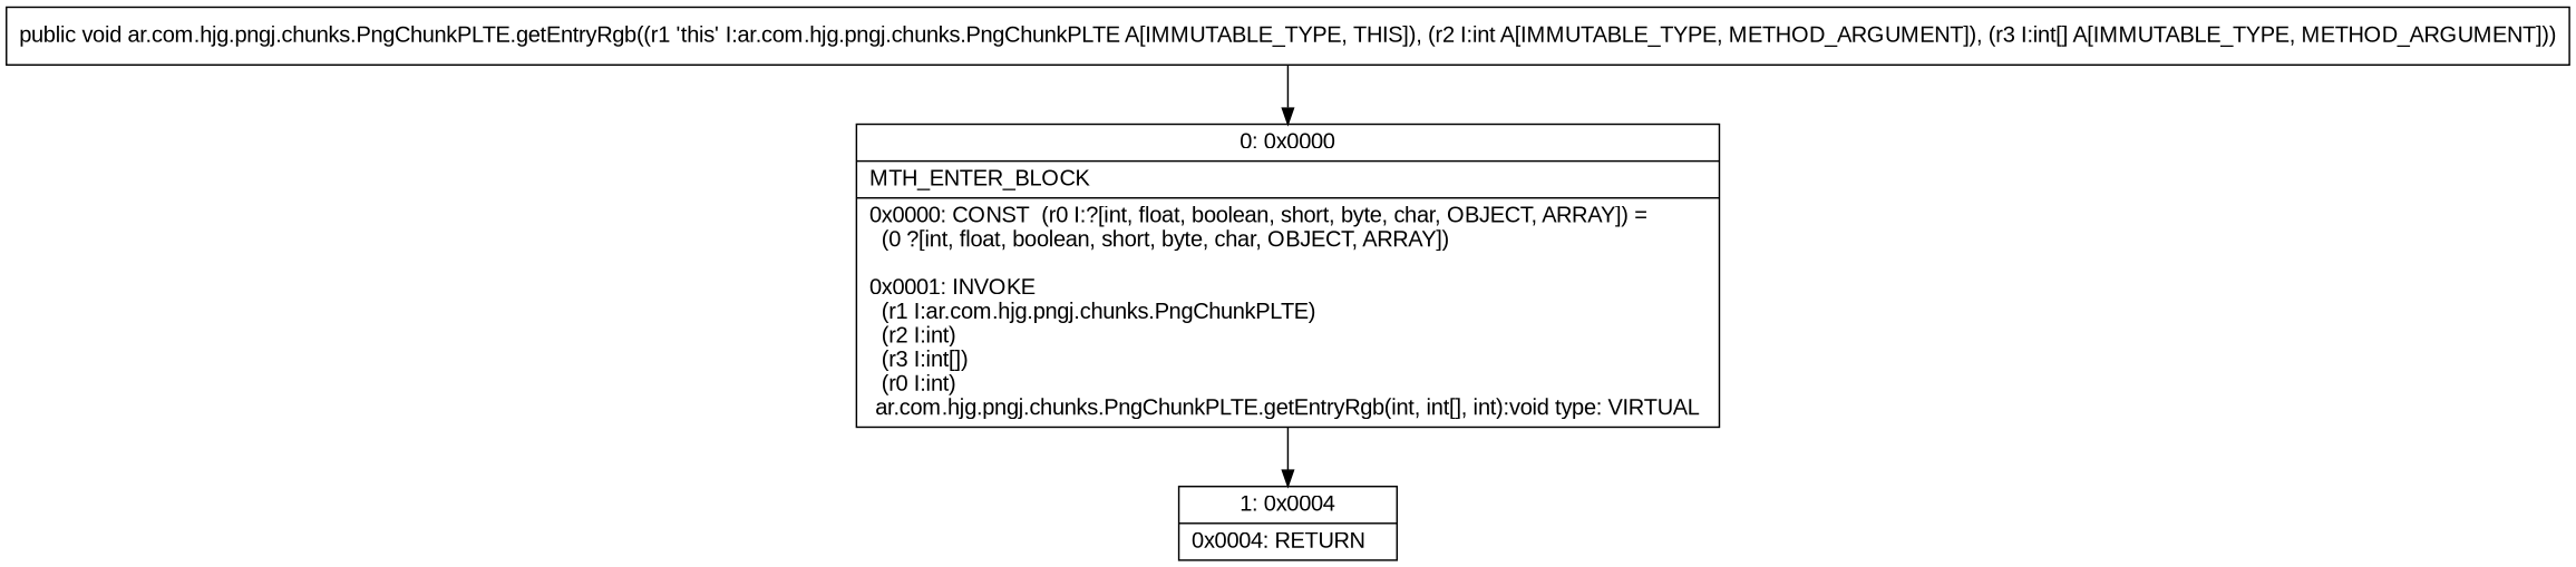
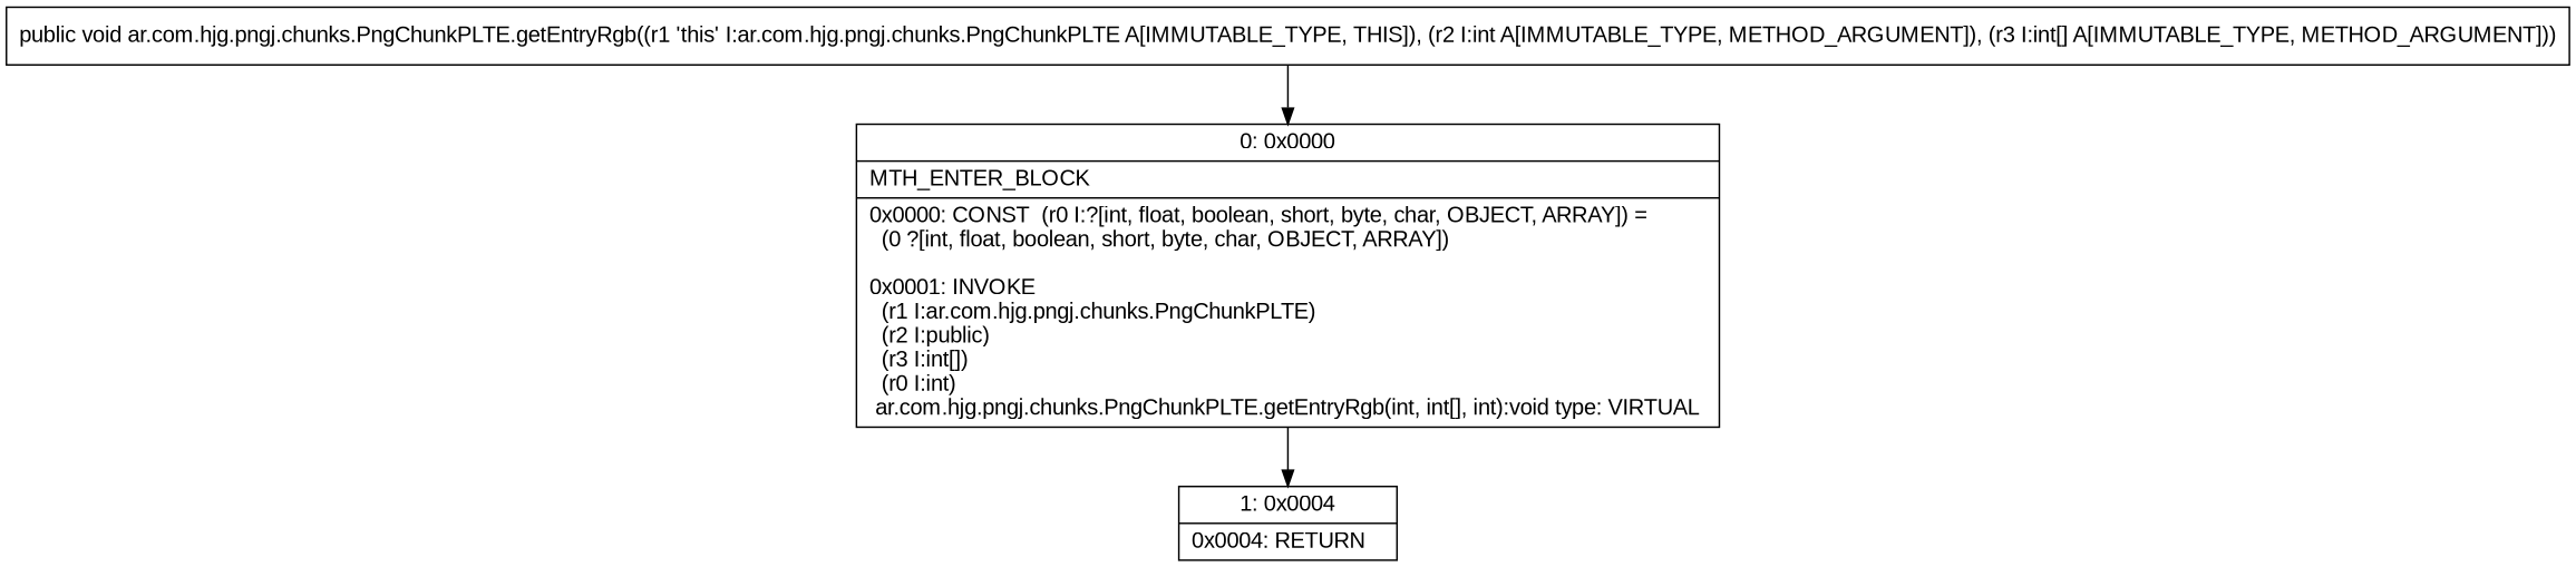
  digraph {
    fontname="Liberation Sans"
    node [shape=record fontname="Liberation Sans"]
    edge [fontname="Liberation Sans"]
-   n1 [label="{0\:\ 0x0000|MTH_ENTER_BLOCK\l|0x0000: CONST  (r0 I:?[int, float, boolean, short, byte, char, OBJECT, ARRAY]) = \l  (0 ?[int, float, boolean, short, byte, char, OBJECT, ARRAY])\l \l0x0001: INVOKE  \l  (r1 I:ar.com.hjg.pngj.chunks.PngChunkPLTE)\l  (r2 I:int)\l  (r3 I:int[])\l  (r0 I:int)\l ar.com.hjg.pngj.chunks.PngChunkPLTE.getEntryRgb(int, int[], int):void type: VIRTUAL \l}"]
+   n1 [label="{0\:\ 0x0000|MTH_ENTER_BLOCK\l|0x0000: CONST  (r0 I:?[int, float, boolean, short, byte, char, OBJECT, ARRAY]) = \l  (0 ?[int, float, boolean, short, byte, char, OBJECT, ARRAY])\l \l0x0001: INVOKE  \l  (r1 I:ar.com.hjg.pngj.chunks.PngChunkPLTE)\l  (r2 I:public)\l  (r3 I:int[])\l  (r0 I:int)\l ar.com.hjg.pngj.chunks.PngChunkPLTE.getEntryRgb(int, int[], int):void type: VIRTUAL \l}"]
    n2 [label="{1\:\ 0x0004|0x0004: RETURN   \l}"]
    n3 [label="{public void ar.com.hjg.pngj.chunks.PngChunkPLTE.getEntryRgb((r1 'this' I:ar.com.hjg.pngj.chunks.PngChunkPLTE A[IMMUTABLE_TYPE, THIS]), (r2 I:int A[IMMUTABLE_TYPE, METHOD_ARGUMENT]), (r3 I:int[] A[IMMUTABLE_TYPE, METHOD_ARGUMENT])) }"]
    n1 -> n2
    n3 -> n1
  }
